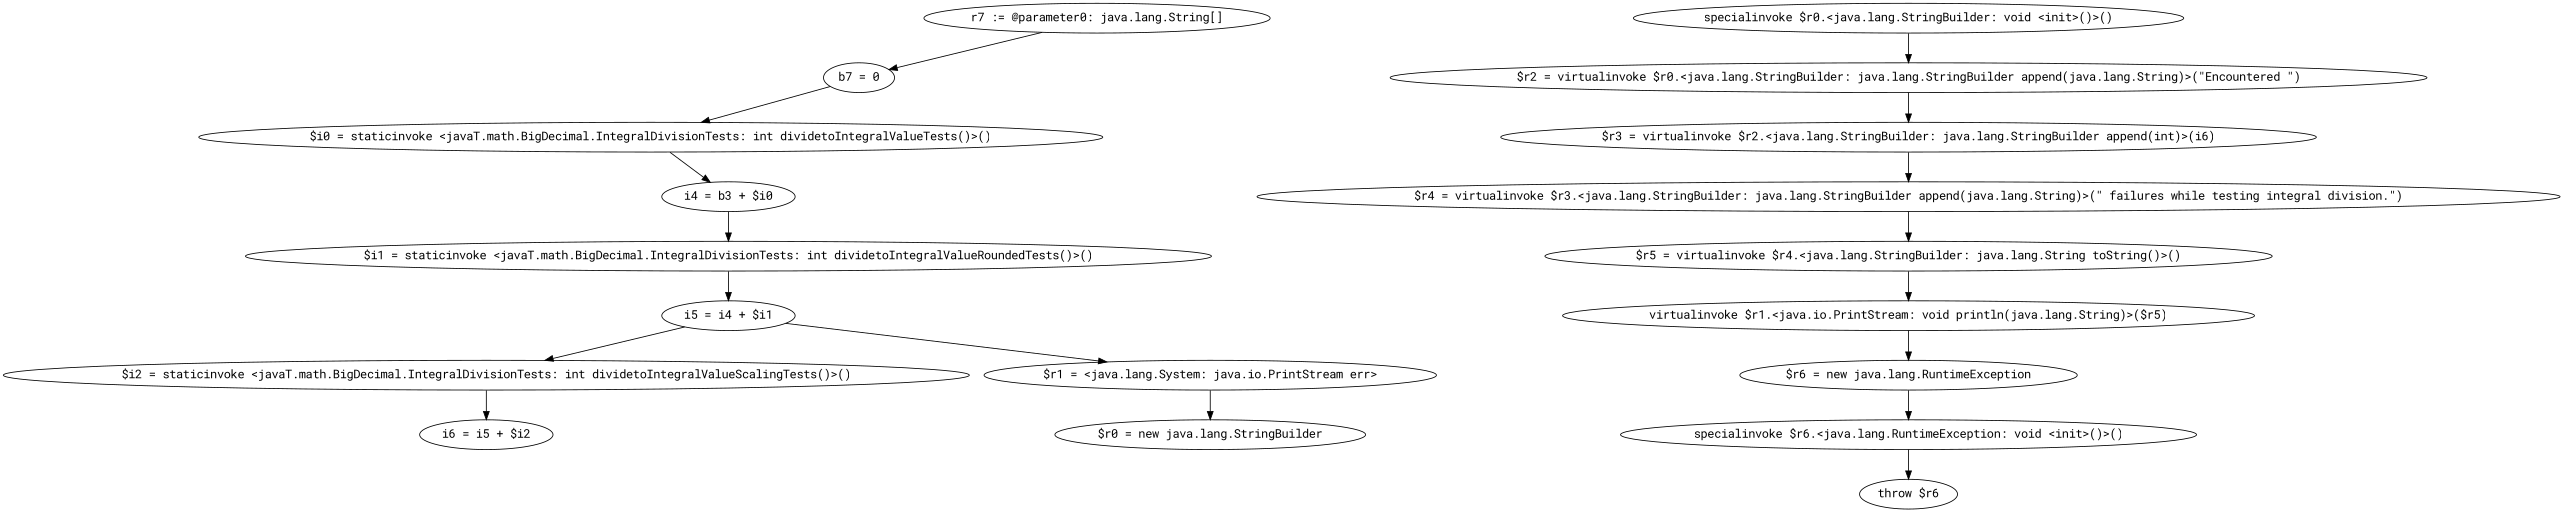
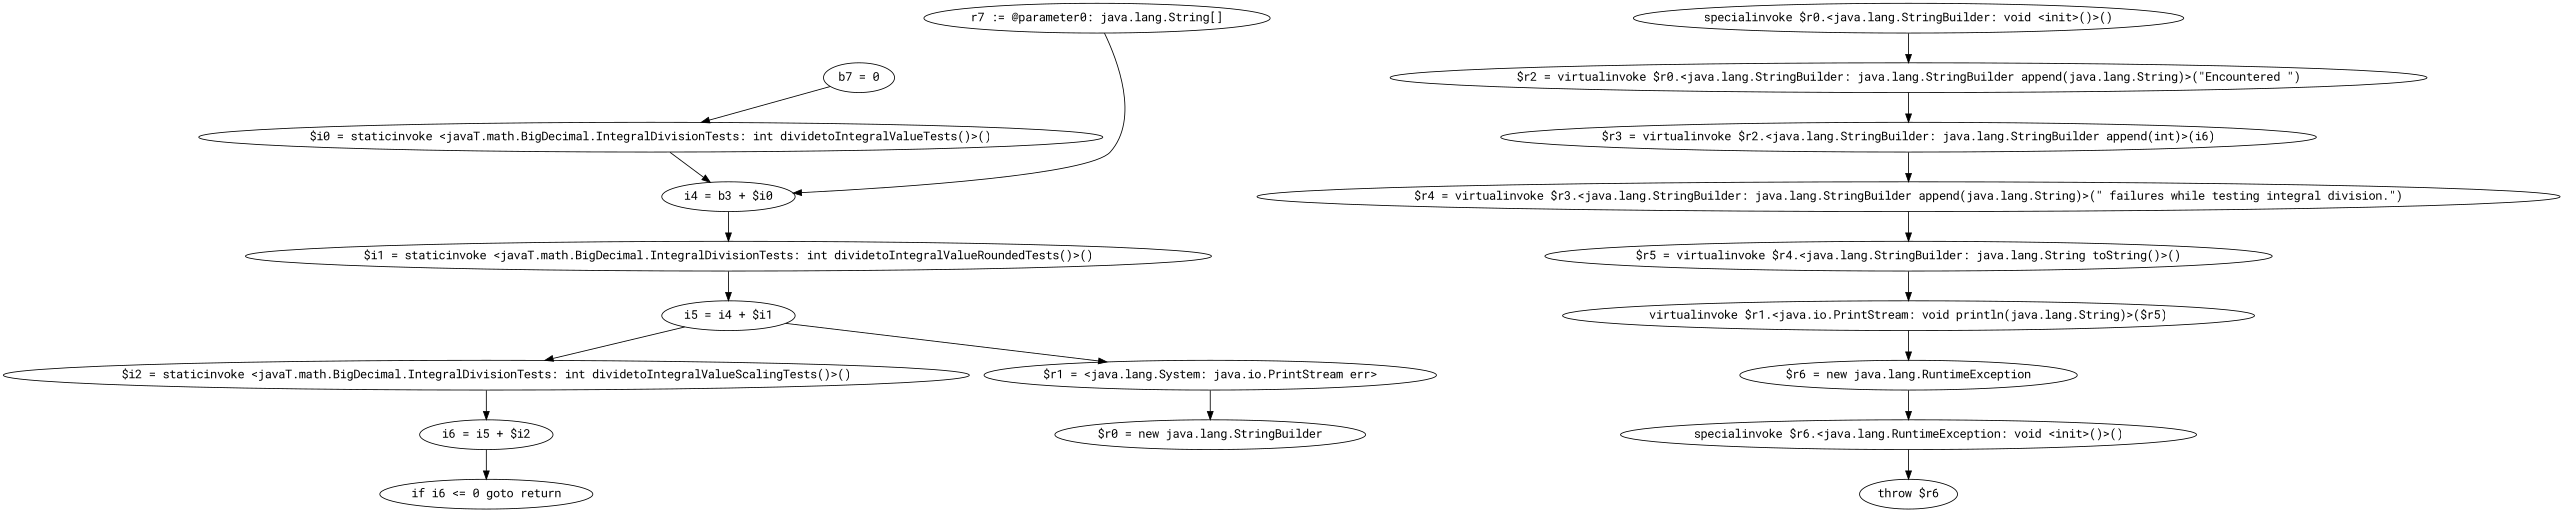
  digraph {
    fontname="Roboto Mono"
    node [fontname="Roboto Mono"]
    edge [fontname="Roboto Mono"]
    n1 [label="b7 = 0"]
    "r7 := @parameter0: java.lang.String[]"
    "$i0 = staticinvoke <javaT.math.BigDecimal.IntegralDivisionTests: int dividetoIntegralValueTests()>()"
    "i4 = b3 + $i0"
    "$i1 = staticinvoke <javaT.math.BigDecimal.IntegralDivisionTests: int dividetoIntegralValueRoundedTests()>()"
    "i5 = i4 + $i1"
    "$i2 = staticinvoke <javaT.math.BigDecimal.IntegralDivisionTests: int dividetoIntegralValueScalingTests()>()"
    "$r1 = <java.lang.System: java.io.PrintStream err>"
    "i6 = i5 + $i2"
+   "if i6 <= 0 goto return"
    "$r0 = new java.lang.StringBuilder"
    "specialinvoke $r0.<java.lang.StringBuilder: void <init>()>()"
    "$r2 = virtualinvoke $r0.<java.lang.StringBuilder: java.lang.StringBuilder append(java.lang.String)>(\"Encountered \")"
    "$r3 = virtualinvoke $r2.<java.lang.StringBuilder: java.lang.StringBuilder append(int)>(i6)"
    "$r4 = virtualinvoke $r3.<java.lang.StringBuilder: java.lang.StringBuilder append(java.lang.String)>(\" failures while testing integral division.\")"
    "$r5 = virtualinvoke $r4.<java.lang.StringBuilder: java.lang.String toString()>()"
    "virtualinvoke $r1.<java.io.PrintStream: void println(java.lang.String)>($r5)"
    "$r6 = new java.lang.RuntimeException"
    "specialinvoke $r6.<java.lang.RuntimeException: void <init>()>()"
    "throw $r6"
    n1 -> "$i0 = staticinvoke <javaT.math.BigDecimal.IntegralDivisionTests: int dividetoIntegralValueTests()>()"
-   "r7 := @parameter0: java.lang.String[]" -> n1
+   "r7 := @parameter0: java.lang.String[]" -> "i4 = b3 + $i0"
    "$i0 = staticinvoke <javaT.math.BigDecimal.IntegralDivisionTests: int dividetoIntegralValueTests()>()" -> "i4 = b3 + $i0"
    "i4 = b3 + $i0" -> "$i1 = staticinvoke <javaT.math.BigDecimal.IntegralDivisionTests: int dividetoIntegralValueRoundedTests()>()"
    "$i1 = staticinvoke <javaT.math.BigDecimal.IntegralDivisionTests: int dividetoIntegralValueRoundedTests()>()" -> "i5 = i4 + $i1"
    "i5 = i4 + $i1" -> "$i2 = staticinvoke <javaT.math.BigDecimal.IntegralDivisionTests: int dividetoIntegralValueScalingTests()>()"
    "i5 = i4 + $i1" -> "$r1 = <java.lang.System: java.io.PrintStream err>"
    "$i2 = staticinvoke <javaT.math.BigDecimal.IntegralDivisionTests: int dividetoIntegralValueScalingTests()>()" -> "i6 = i5 + $i2"
    "$r1 = <java.lang.System: java.io.PrintStream err>" -> "$r0 = new java.lang.StringBuilder"
+   "i6 = i5 + $i2" -> "if i6 <= 0 goto return"
    "specialinvoke $r0.<java.lang.StringBuilder: void <init>()>()" -> "$r2 = virtualinvoke $r0.<java.lang.StringBuilder: java.lang.StringBuilder append(java.lang.String)>(\"Encountered \")"
    "$r2 = virtualinvoke $r0.<java.lang.StringBuilder: java.lang.StringBuilder append(java.lang.String)>(\"Encountered \")" -> "$r3 = virtualinvoke $r2.<java.lang.StringBuilder: java.lang.StringBuilder append(int)>(i6)"
    "$r3 = virtualinvoke $r2.<java.lang.StringBuilder: java.lang.StringBuilder append(int)>(i6)" -> "$r4 = virtualinvoke $r3.<java.lang.StringBuilder: java.lang.StringBuilder append(java.lang.String)>(\" failures while testing integral division.\")"
    "$r4 = virtualinvoke $r3.<java.lang.StringBuilder: java.lang.StringBuilder append(java.lang.String)>(\" failures while testing integral division.\")" -> "$r5 = virtualinvoke $r4.<java.lang.StringBuilder: java.lang.String toString()>()"
    "$r5 = virtualinvoke $r4.<java.lang.StringBuilder: java.lang.String toString()>()" -> "virtualinvoke $r1.<java.io.PrintStream: void println(java.lang.String)>($r5)"
    "virtualinvoke $r1.<java.io.PrintStream: void println(java.lang.String)>($r5)" -> "$r6 = new java.lang.RuntimeException"
    "$r6 = new java.lang.RuntimeException" -> "specialinvoke $r6.<java.lang.RuntimeException: void <init>()>()"
    "specialinvoke $r6.<java.lang.RuntimeException: void <init>()>()" -> "throw $r6"
  }
